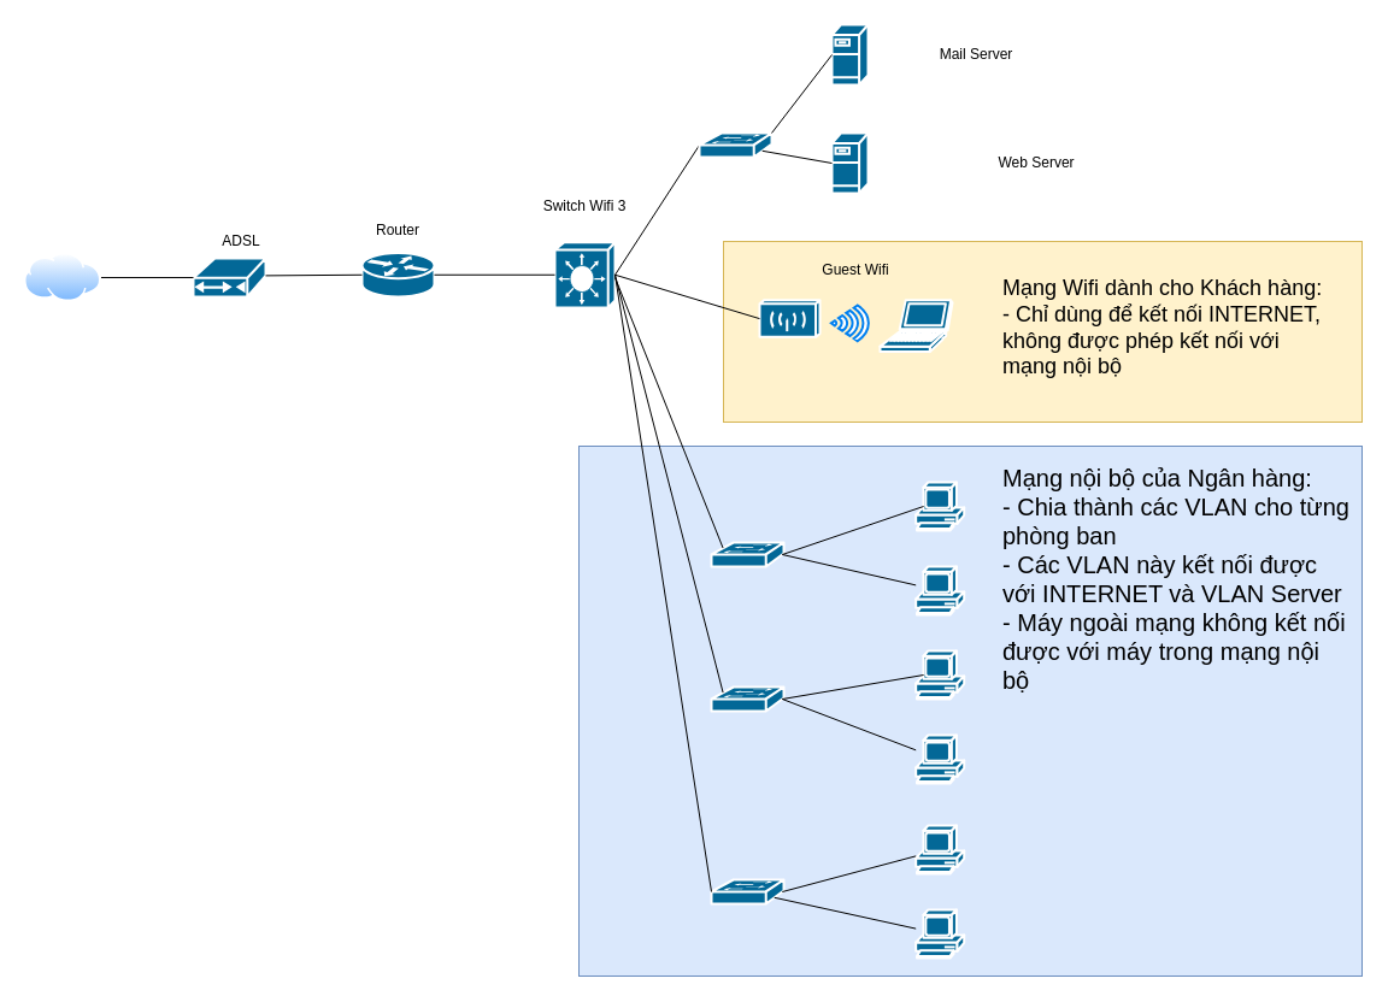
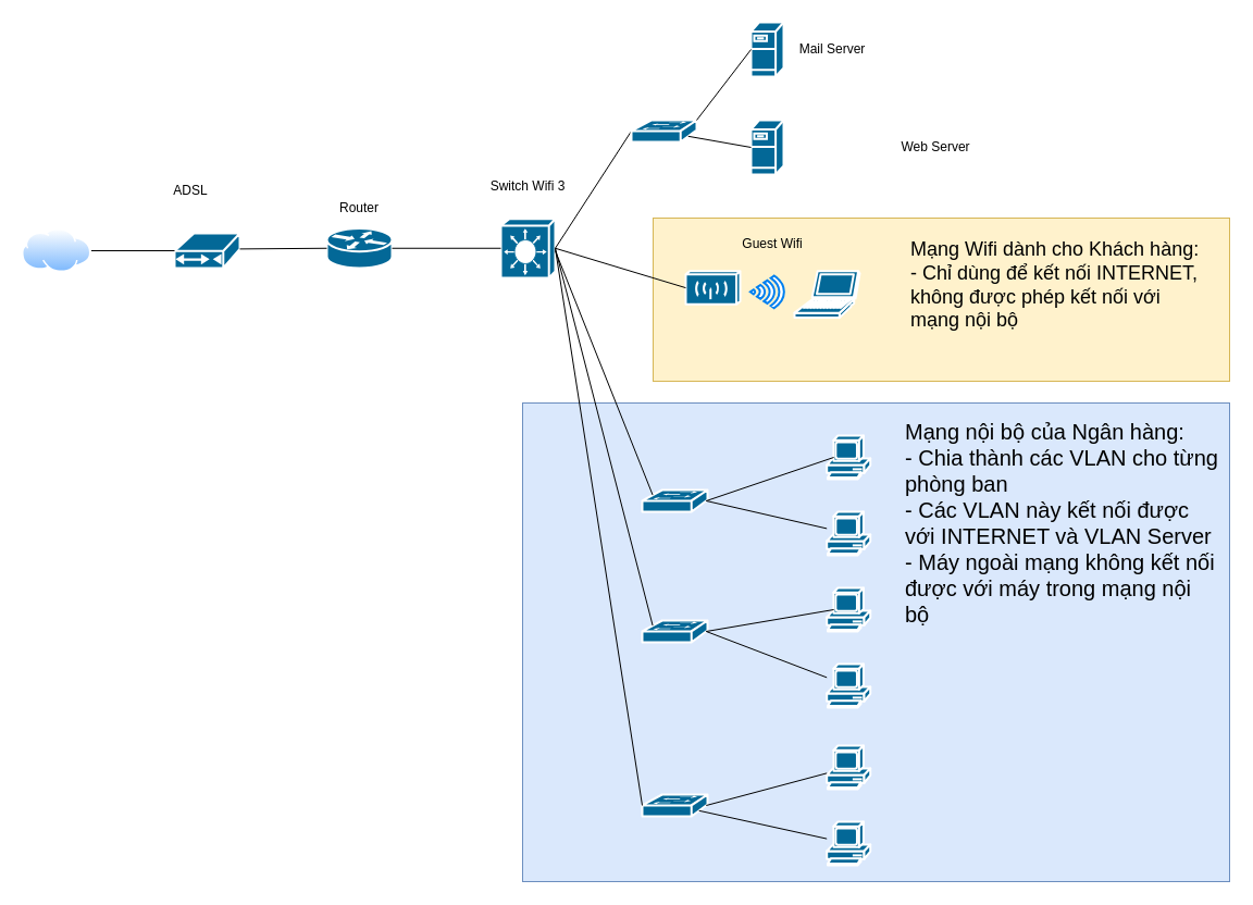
  <mxCell id="0" />
  <mxCell id="1" parent="0" />
  <mxCell id="2" value="" style="rounded=0;whiteSpace=wrap;html=1;fillColor=#fff2cc;strokeColor=#d6b656;" vertex="1" parent="1"><mxGeometry x="600" y="200" width="530" height="150" as="geometry" /></mxCell>
  <mxCell id="3" value="" style="rounded=0;whiteSpace=wrap;html=1;fillColor=#dae8fc;strokeColor=#6c8ebf;" vertex="1" parent="1"><mxGeometry x="480" y="370" width="650" height="440" as="geometry" /></mxCell>
  <mxCell id="4" value="" style="aspect=fixed;perimeter=ellipsePerimeter;html=1;align=center;shadow=0;dashed=0;spacingTop=3;image;image=img/lib/active_directory/internet_cloud.svg;" vertex="1" parent="1"><mxGeometry x="20" y="210" width="63.49" height="40" as="geometry" /></mxCell>
  <mxCell id="5" value="" style="shape=mxgraph.cisco.modems_and_phones.cable_modem;html=1;pointerEvents=1;dashed=0;fillColor=#036897;strokeColor=#ffffff;strokeWidth=2;verticalLabelPosition=bottom;verticalAlign=top;align=center;outlineConnect=0;" vertex="1" parent="1"><mxGeometry x="160" y="214" width="60" height="32" as="geometry" /></mxCell>
  <mxCell id="6" value="" style="endArrow=none;html=1;exitX=1;exitY=0.5;exitDx=0;exitDy=0;entryX=0;entryY=0.5;entryDx=0;entryDy=0;entryPerimeter=0;" edge="1" parent="1" source="4" target="5"><mxGeometry width="50" height="50" relative="1" as="geometry"><mxPoint x="260" y="410" as="sourcePoint" /><mxPoint x="310" y="360" as="targetPoint" /></mxGeometry></mxCell>
  <mxCell id="7" value="" style="shape=mxgraph.cisco.routers.router;html=1;pointerEvents=1;dashed=0;fillColor=#036897;strokeColor=#ffffff;strokeWidth=2;verticalLabelPosition=bottom;verticalAlign=top;align=center;outlineConnect=0;" vertex="1" parent="1"><mxGeometry x="300" y="209.5" width="60" height="36.5" as="geometry" /></mxCell>
  <mxCell id="8" value="" style="endArrow=none;html=1;entryX=0;entryY=0.5;entryDx=0;entryDy=0;entryPerimeter=0;exitX=1;exitY=0.45;exitDx=0;exitDy=0;exitPerimeter=0;" edge="1" parent="1" source="5" target="7"><mxGeometry width="50" height="50" relative="1" as="geometry"><mxPoint x="260" y="410" as="sourcePoint" /><mxPoint x="310" y="360" as="targetPoint" /></mxGeometry></mxCell>
  <mxCell id="9" value="" style="shape=mxgraph.cisco.switches.layer_3_switch;html=1;pointerEvents=1;dashed=0;fillColor=#036897;strokeColor=#ffffff;strokeWidth=2;verticalLabelPosition=bottom;verticalAlign=top;align=center;outlineConnect=0;" vertex="1" parent="1"><mxGeometry x="460" y="200.63" width="50" height="54.25" as="geometry" /></mxCell>
  <mxCell id="10" value="" style="endArrow=none;html=1;exitX=1;exitY=0.5;exitDx=0;exitDy=0;exitPerimeter=0;entryX=0;entryY=0.5;entryDx=0;entryDy=0;entryPerimeter=0;" edge="1" parent="1" source="7" target="9"><mxGeometry width="50" height="50" relative="1" as="geometry"><mxPoint x="530" y="310" as="sourcePoint" /><mxPoint x="580" y="260" as="targetPoint" /></mxGeometry></mxCell>
  <mxCell id="11" value="" style="endArrow=none;html=1;exitX=1;exitY=0.5;exitDx=0;exitDy=0;exitPerimeter=0;entryX=0;entryY=0.5;entryDx=0;entryDy=0;entryPerimeter=0;" edge="1" parent="1" source="9" target="12"><mxGeometry width="50" height="50" relative="1" as="geometry"><mxPoint x="530" y="310" as="sourcePoint" /><mxPoint x="580" y="120" as="targetPoint" /></mxGeometry></mxCell>
  <mxCell id="12" value="" style="shape=mxgraph.cisco.switches.workgroup_switch;html=1;pointerEvents=1;dashed=0;fillColor=#036897;strokeColor=#ffffff;strokeWidth=2;verticalLabelPosition=bottom;verticalAlign=top;align=center;outlineConnect=0;" vertex="1" parent="1"><mxGeometry x="580" y="110" width="60" height="20" as="geometry" /></mxCell>
  <mxCell id="13" value="" style="shape=mxgraph.cisco.servers.fileserver;html=1;pointerEvents=1;dashed=0;fillColor=#036897;strokeColor=#ffffff;strokeWidth=2;verticalLabelPosition=bottom;verticalAlign=top;align=center;outlineConnect=0;" vertex="1" parent="1"><mxGeometry x="690" y="20" width="30" height="50" as="geometry" /></mxCell>
  <mxCell id="14" value="" style="shape=mxgraph.cisco.servers.fileserver;html=1;pointerEvents=1;dashed=0;fillColor=#036897;strokeColor=#ffffff;strokeWidth=2;verticalLabelPosition=bottom;verticalAlign=top;align=center;outlineConnect=0;" vertex="1" parent="1"><mxGeometry x="690" y="110" width="30" height="50" as="geometry" /></mxCell>
  <mxCell id="15" value="" style="endArrow=none;html=1;entryX=0;entryY=0.5;entryDx=0;entryDy=0;entryPerimeter=0;exitX=1;exitY=0;exitDx=0;exitDy=0;exitPerimeter=0;" edge="1" parent="1" source="12" target="13"><mxGeometry width="50" height="50" relative="1" as="geometry"><mxPoint x="580" y="210" as="sourcePoint" /><mxPoint x="630" y="160" as="targetPoint" /></mxGeometry></mxCell>
  <mxCell id="16" value="" style="endArrow=none;html=1;entryX=0;entryY=0.5;entryDx=0;entryDy=0;entryPerimeter=0;exitX=0.87;exitY=0.74;exitDx=0;exitDy=0;exitPerimeter=0;" edge="1" parent="1" source="12" target="14"><mxGeometry width="50" height="50" relative="1" as="geometry"><mxPoint x="580" y="210" as="sourcePoint" /><mxPoint x="630" y="160" as="targetPoint" /></mxGeometry></mxCell>
- <mxCell id="17" value="Mail Server" style="text;html=1;strokeColor=none;fillColor=none;align=center;verticalAlign=middle;whiteSpace=wrap;rounded=0;" vertex="1" parent="1"><mxGeometry x="765" y="35" width="90" height="20" as="geometry" /></mxCell>
+ <mxCell id="17" value="Mail Server" style="text;html=1;strokeColor=none;fillColor=none;align=center;verticalAlign=middle;whiteSpace=wrap;rounded=0;" vertex="1" parent="1"><mxGeometry x="720" y="35" width="90" height="20" as="geometry" /></mxCell>
  <mxCell id="18" value="Web Server" style="text;html=1;strokeColor=none;fillColor=none;align=center;verticalAlign=middle;whiteSpace=wrap;rounded=0;" vertex="1" parent="1"><mxGeometry x="815" y="125" width="90" height="20" as="geometry" /></mxCell>
  <mxCell id="19" value="" style="shape=mxgraph.cisco.wireless.wireless_transport;html=1;pointerEvents=1;dashed=0;fillColor=#036897;strokeColor=#ffffff;strokeWidth=2;verticalLabelPosition=bottom;verticalAlign=top;align=center;outlineConnect=0;" vertex="1" parent="1"><mxGeometry x="630" y="248.87" width="50" height="30.5" as="geometry" /></mxCell>
  <mxCell id="20" value="" style="endArrow=none;html=1;exitX=1;exitY=0.5;exitDx=0;exitDy=0;exitPerimeter=0;entryX=0;entryY=0.5;entryDx=0;entryDy=0;entryPerimeter=0;" edge="1" parent="1" source="9" target="19"><mxGeometry width="50" height="50" relative="1" as="geometry"><mxPoint x="570" y="310" as="sourcePoint" /><mxPoint x="620" y="260" as="targetPoint" /></mxGeometry></mxCell>
  <mxCell id="21" value="" style="shape=mxgraph.cisco.computers_and_peripherals.laptop;html=1;pointerEvents=1;dashed=0;fillColor=#036897;strokeColor=#ffffff;strokeWidth=2;verticalLabelPosition=bottom;verticalAlign=top;align=center;outlineConnect=0;" vertex="1" parent="1"><mxGeometry x="730" y="248.87" width="60" height="42.75" as="geometry" /></mxCell>
  <mxCell id="22" value="" style="html=1;verticalLabelPosition=bottom;align=center;labelBackgroundColor=#ffffff;verticalAlign=top;strokeWidth=2;strokeColor=#0080F0;shadow=0;dashed=0;shape=mxgraph.ios7.icons.wifi;pointerEvents=1;rotation=90;" vertex="1" parent="1"><mxGeometry x="690" y="252.37" width="29.7" height="31" as="geometry" /></mxCell>
  <mxCell id="23" value="Guest Wifi" style="text;html=1;strokeColor=none;fillColor=none;align=center;verticalAlign=middle;whiteSpace=wrap;rounded=0;" vertex="1" parent="1"><mxGeometry x="670" y="214" width="80" height="20" as="geometry" /></mxCell>
- <mxCell id="24" value="ADSL" style="text;html=1;strokeColor=none;fillColor=none;align=center;verticalAlign=middle;whiteSpace=wrap;rounded=0;" vertex="1" parent="1"><mxGeometry x="180" y="189.5" width="40" height="20" as="geometry" /></mxCell>
+ <mxCell id="24" value="ADSL" style="text;html=1;strokeColor=none;fillColor=none;align=center;verticalAlign=middle;whiteSpace=wrap;rounded=0;" vertex="1" parent="1"><mxGeometry x="155" y="164.5" width="40" height="20" as="geometry" /></mxCell>
  <mxCell id="25" value="Router" style="text;html=1;strokeColor=none;fillColor=none;align=center;verticalAlign=middle;whiteSpace=wrap;rounded=0;" vertex="1" parent="1"><mxGeometry x="310" y="180.63" width="40" height="20" as="geometry" /></mxCell>
  <mxCell id="26" value="Switch Wifi 3" style="text;html=1;strokeColor=none;fillColor=none;align=center;verticalAlign=middle;whiteSpace=wrap;rounded=0;" vertex="1" parent="1"><mxGeometry x="440" y="160.63" width="90" height="20" as="geometry" /></mxCell>
  <mxCell id="27" value="" style="shape=mxgraph.cisco.switches.workgroup_switch;html=1;pointerEvents=1;dashed=0;fillColor=#036897;strokeColor=#ffffff;strokeWidth=2;verticalLabelPosition=bottom;verticalAlign=top;align=center;outlineConnect=0;" vertex="1" parent="1"><mxGeometry x="590" y="450" width="60" height="20" as="geometry" /></mxCell>
  <mxCell id="28" value="" style="shape=mxgraph.cisco.switches.workgroup_switch;html=1;pointerEvents=1;dashed=0;fillColor=#036897;strokeColor=#ffffff;strokeWidth=2;verticalLabelPosition=bottom;verticalAlign=top;align=center;outlineConnect=0;" vertex="1" parent="1"><mxGeometry x="590" y="570" width="60" height="20" as="geometry" /></mxCell>
  <mxCell id="29" value="" style="shape=mxgraph.cisco.switches.workgroup_switch;html=1;pointerEvents=1;dashed=0;fillColor=#036897;strokeColor=#ffffff;strokeWidth=2;verticalLabelPosition=bottom;verticalAlign=top;align=center;outlineConnect=0;" vertex="1" parent="1"><mxGeometry x="590" y="730" width="60" height="20" as="geometry" /></mxCell>
  <mxCell id="30" value="" style="endArrow=none;html=1;exitX=0.16;exitY=0.23;exitDx=0;exitDy=0;exitPerimeter=0;" edge="1" parent="1" source="27"><mxGeometry width="50" height="50" relative="1" as="geometry"><mxPoint x="300" y="440" as="sourcePoint" /><mxPoint x="510" y="230" as="targetPoint" /></mxGeometry></mxCell>
  <mxCell id="31" value="" style="endArrow=none;html=1;entryX=1;entryY=0.5;entryDx=0;entryDy=0;entryPerimeter=0;exitX=0.16;exitY=0.23;exitDx=0;exitDy=0;exitPerimeter=0;" edge="1" parent="1" source="28" target="9"><mxGeometry width="50" height="50" relative="1" as="geometry"><mxPoint x="559.6" y="364.6" as="sourcePoint" /><mxPoint x="495" y="264.88" as="targetPoint" /></mxGeometry></mxCell>
  <mxCell id="32" value="" style="endArrow=none;html=1;entryX=1;entryY=0.5;entryDx=0;entryDy=0;entryPerimeter=0;exitX=0;exitY=0.5;exitDx=0;exitDy=0;exitPerimeter=0;" edge="1" parent="1" source="29" target="9"><mxGeometry width="50" height="50" relative="1" as="geometry"><mxPoint x="300" y="440" as="sourcePoint" /><mxPoint x="350" y="390" as="targetPoint" /></mxGeometry></mxCell>
  <mxCell id="33" value="" style="shape=mxgraph.cisco.computers_and_peripherals.pc;html=1;pointerEvents=1;dashed=0;fillColor=#036897;strokeColor=#ffffff;strokeWidth=2;verticalLabelPosition=bottom;verticalAlign=top;align=center;outlineConnect=0;" vertex="1" parent="1"><mxGeometry x="759.7" y="400" width="40" height="40" as="geometry" /></mxCell>
  <mxCell id="34" value="" style="shape=mxgraph.cisco.computers_and_peripherals.pc;html=1;pointerEvents=1;dashed=0;fillColor=#036897;strokeColor=#ffffff;strokeWidth=2;verticalLabelPosition=bottom;verticalAlign=top;align=center;outlineConnect=0;" vertex="1" parent="1"><mxGeometry x="759.7" y="470" width="40" height="40" as="geometry" /></mxCell>
  <mxCell id="35" value="" style="shape=mxgraph.cisco.computers_and_peripherals.pc;html=1;pointerEvents=1;dashed=0;fillColor=#036897;strokeColor=#ffffff;strokeWidth=2;verticalLabelPosition=bottom;verticalAlign=top;align=center;outlineConnect=0;" vertex="1" parent="1"><mxGeometry x="759.7" y="540" width="40" height="40" as="geometry" /></mxCell>
  <mxCell id="36" value="" style="shape=mxgraph.cisco.computers_and_peripherals.pc;html=1;pointerEvents=1;dashed=0;fillColor=#036897;strokeColor=#ffffff;strokeWidth=2;verticalLabelPosition=bottom;verticalAlign=top;align=center;outlineConnect=0;" vertex="1" parent="1"><mxGeometry x="759.7" y="610" width="40" height="40" as="geometry" /></mxCell>
  <mxCell id="37" value="" style="shape=mxgraph.cisco.computers_and_peripherals.pc;html=1;pointerEvents=1;dashed=0;fillColor=#036897;strokeColor=#ffffff;strokeWidth=2;verticalLabelPosition=bottom;verticalAlign=top;align=center;outlineConnect=0;" vertex="1" parent="1"><mxGeometry x="759.7" y="685" width="40" height="40" as="geometry" /></mxCell>
  <mxCell id="38" value="" style="shape=mxgraph.cisco.computers_and_peripherals.pc;html=1;pointerEvents=1;dashed=0;fillColor=#036897;strokeColor=#ffffff;strokeWidth=2;verticalLabelPosition=bottom;verticalAlign=top;align=center;outlineConnect=0;" vertex="1" parent="1"><mxGeometry x="759.7" y="755" width="40" height="40" as="geometry" /></mxCell>
  <mxCell id="39" value="" style="endArrow=none;html=1;exitX=0.98;exitY=0.5;exitDx=0;exitDy=0;exitPerimeter=0;entryX=0.16;entryY=0.5;entryDx=0;entryDy=0;entryPerimeter=0;" edge="1" parent="1" source="27" target="33"><mxGeometry width="50" height="50" relative="1" as="geometry"><mxPoint x="690" y="540" as="sourcePoint" /><mxPoint x="740" y="490" as="targetPoint" /></mxGeometry></mxCell>
  <mxCell id="40" value="" style="endArrow=none;html=1;exitX=0.98;exitY=0.5;exitDx=0;exitDy=0;exitPerimeter=0;" edge="1" parent="1" source="27" target="34"><mxGeometry width="50" height="50" relative="1" as="geometry"><mxPoint x="690" y="540" as="sourcePoint" /><mxPoint x="740" y="490" as="targetPoint" /></mxGeometry></mxCell>
  <mxCell id="41" value="" style="endArrow=none;html=1;exitX=0.98;exitY=0.5;exitDx=0;exitDy=0;exitPerimeter=0;entryX=0.16;entryY=0.5;entryDx=0;entryDy=0;entryPerimeter=0;" edge="1" parent="1" source="28" target="35"><mxGeometry width="50" height="50" relative="1" as="geometry"><mxPoint x="690" y="540" as="sourcePoint" /><mxPoint x="740" y="490" as="targetPoint" /></mxGeometry></mxCell>
  <mxCell id="42" value="" style="endArrow=none;html=1;exitX=0.98;exitY=0.5;exitDx=0;exitDy=0;exitPerimeter=0;" edge="1" parent="1" source="28" target="36"><mxGeometry width="50" height="50" relative="1" as="geometry"><mxPoint x="690" y="540" as="sourcePoint" /><mxPoint x="740" y="490" as="targetPoint" /></mxGeometry></mxCell>
  <mxCell id="43" value="" style="endArrow=none;html=1;exitX=0.98;exitY=0.5;exitDx=0;exitDy=0;exitPerimeter=0;" edge="1" parent="1" source="29" target="37"><mxGeometry width="50" height="50" relative="1" as="geometry"><mxPoint x="690" y="540" as="sourcePoint" /><mxPoint x="740" y="490" as="targetPoint" /></mxGeometry></mxCell>
  <mxCell id="44" value="" style="endArrow=none;html=1;exitX=0.87;exitY=0.74;exitDx=0;exitDy=0;exitPerimeter=0;" edge="1" parent="1" source="29" target="38"><mxGeometry width="50" height="50" relative="1" as="geometry"><mxPoint x="690" y="540" as="sourcePoint" /><mxPoint x="740" y="490" as="targetPoint" /></mxGeometry></mxCell>
  <mxCell id="45" value="&lt;font style=&quot;font-size: 20px&quot;&gt;Mạng nội bộ của Ngân hàng:&lt;br&gt;- Chia thành các VLAN cho từng phòng ban&lt;br&gt;- Các VLAN này kết nối được với INTERNET và VLAN Server&lt;br&gt;- Máy ngoài mạng không kết nối được với máy trong mạng nội bộ&amp;nbsp;&lt;br&gt;&lt;/font&gt;" style="text;html=1;strokeColor=none;fillColor=none;align=left;verticalAlign=middle;whiteSpace=wrap;rounded=0;" vertex="1" parent="1"><mxGeometry x="830" y="360" width="290" height="240" as="geometry" /></mxCell>
- <mxCell id="46" value="Mạng Wifi dành cho Khách hàng:&lt;br&gt;- Chỉ dùng để kết nối INTERNET, không được phép kết nối với mạng nội bộ" style="text;html=1;strokeColor=none;fillColor=none;align=left;verticalAlign=middle;whiteSpace=wrap;rounded=0;fontSize=18;" vertex="1" parent="1"><mxGeometry x="830" y="214" width="275" height="116" as="geometry" /></mxCell>
+ <mxCell id="46" value="Mạng Wifi dành cho Khách hàng:&lt;br&gt;- Chỉ dùng để kết nối INTERNET, không được phép kết nối với mạng nội bộ" style="text;html=1;strokeColor=none;fillColor=none;align=left;verticalAlign=middle;whiteSpace=wrap;rounded=0;fontSize=18;" vertex="1" parent="1"><mxGeometry x="835" y="204" width="275" height="116" as="geometry" /></mxCell>
